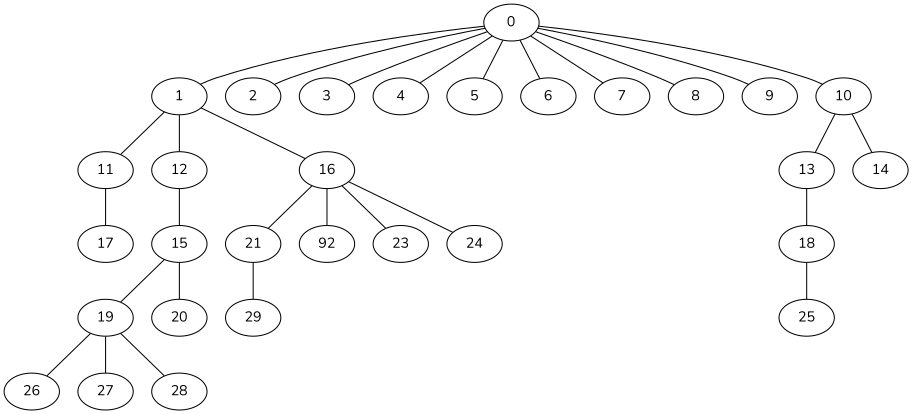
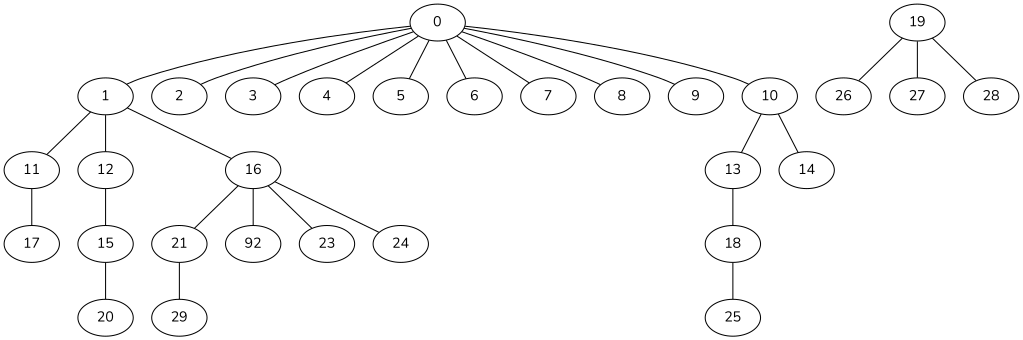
  strict graph {
    fontname=Nunito
    node [fontname=Nunito]
    edge [fontname=Nunito]
    0
    1
    2
    3
    4
    5
    6
    7
    8
    9
    10
    11
    12
    16
    13
    14
    17
    15
    18
    19
    20
    21
    n23 [label=92]
    23
    24
    25
    26
    27
    28
    29
    0 -- 1
    0 -- 2
    0 -- 3
    0 -- 4
    0 -- 5
    0 -- 6
    0 -- 7
    0 -- 8
    0 -- 9
    0 -- 10
    1 -- 11
    1 -- 12
    1 -- 16
    10 -- 13
    10 -- 14
    11 -- 17
    12 -- 15
    16 -- 21
    16 -- n23
    16 -- 23
    16 -- 24
    13 -- 18
-   15 -- 19
    15 -- 20
    18 -- 25
    19 -- 26
    19 -- 27
    19 -- 28
    21 -- 29
  }
